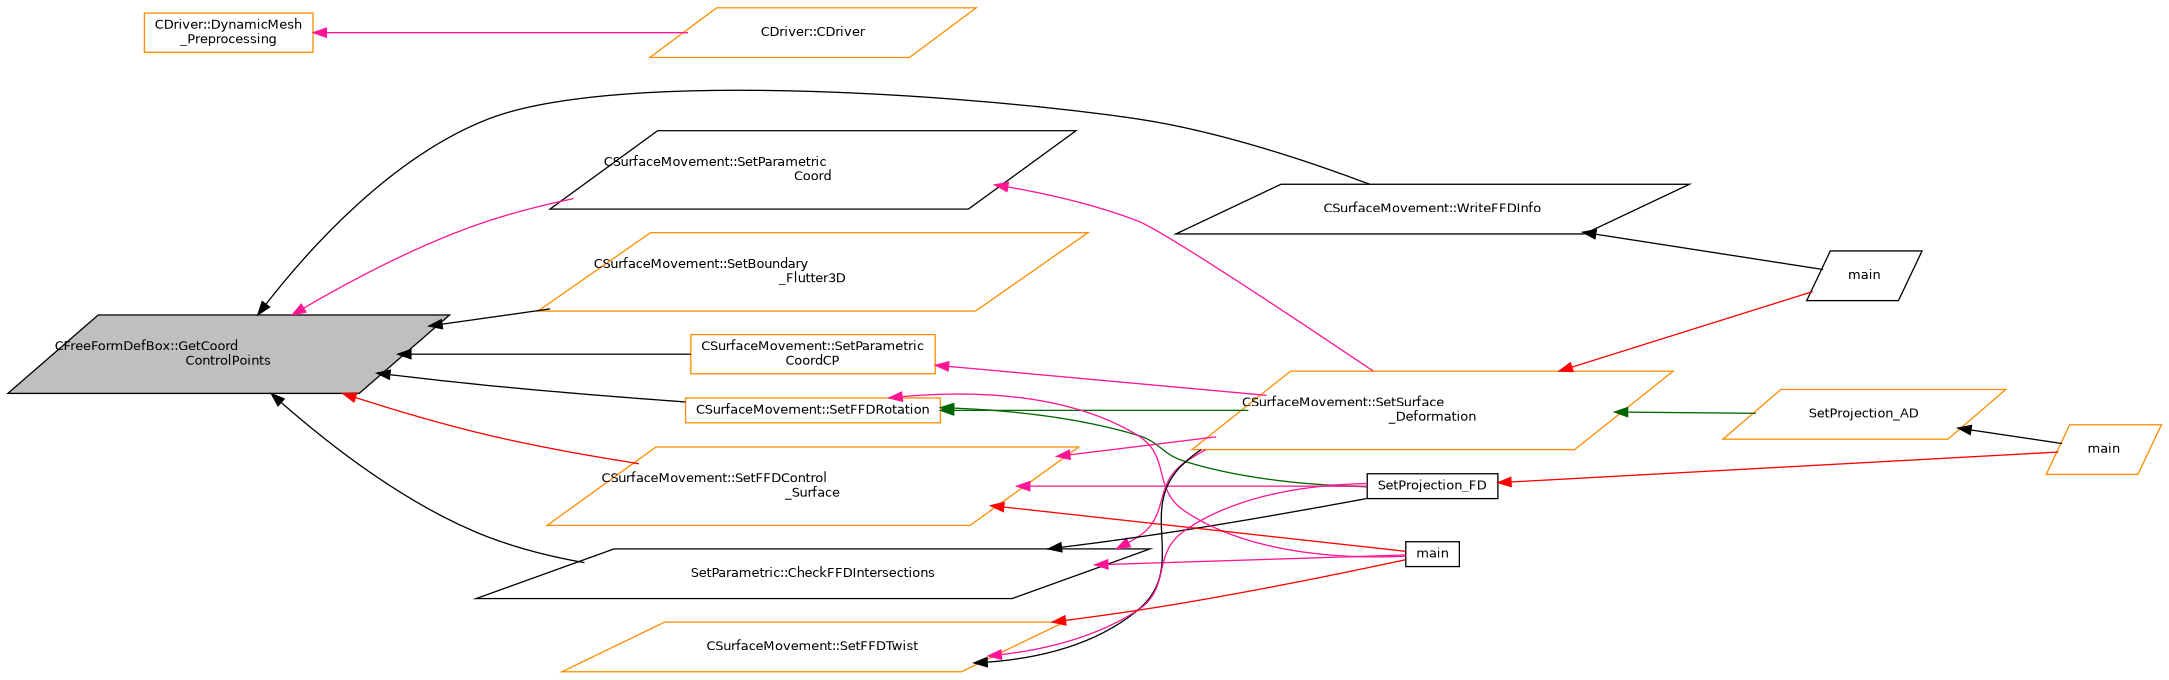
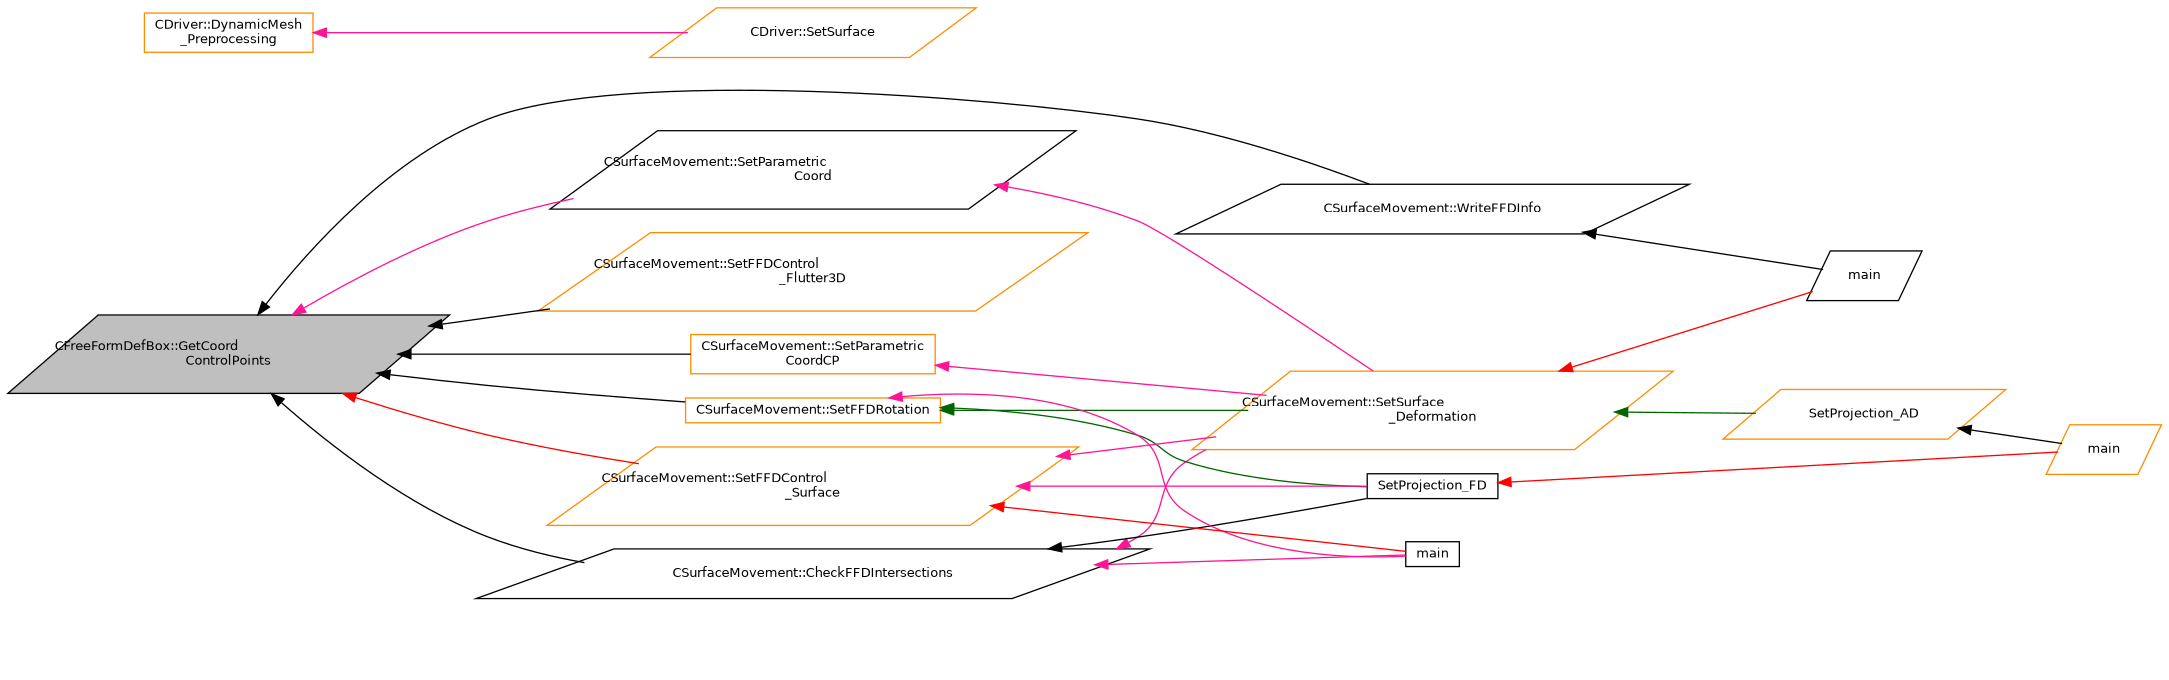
  digraph {
    rankdir=LR
    node [color=darkorange fillcolor=white fontname=Helvetica fontsize=10 shape=parallelogram style=filled]
    edge [color=deeppink dir=back fontname=Helvetica fontsize=10 labelfontname=Helvetica labelfontsize=10 style=solid]
    n1 [color=black fillcolor=grey75 fontcolor=black height=0.2 label="CFreeFormDefBox::GetCoord\lControlPoints" width=0.4]
    n2 [color=black height=0.2 label="CSurfaceMovement::SetParametric\lCoord" width=0.4]
    n3 [height=0.2 label="CSurfaceMovement::SetParametric\lCoordCP" shape=box width=0.4]
-   n4 [color=black height=0.2 label="SetParametric::CheckFFDIntersections" width=0.4]
+   n4 [color=black height=0.2 label="CSurfaceMovement::CheckFFDIntersections" width=0.4]
    n5 [height=0.2 label="CSurfaceMovement::SetFFDRotation" shape=box width=0.4]
    n6 [height=0.2 label="CSurfaceMovement::SetFFDControl\l_Surface" width=0.4]
-   n7 [height=0.2 label="CSurfaceMovement::SetBoundary\l_Flutter3D" width=0.4]
+   n7 [height=0.2 label="CSurfaceMovement::SetFFDControl\l_Flutter3D" width=0.4]
    n8 [color=black height=0.2 label="CSurfaceMovement::WriteFFDInfo" width=0.4]
    n9 [height=0.2 label="CSurfaceMovement::SetSurface\l_Deformation" width=0.4]
    n10 [color=black height=0.2 label=SetProjection_FD shape=box width=0.4]
    n11 [color=black height=0.2 label=main shape=box width=0.4]
-   n12 [height=0.2 label="CSurfaceMovement::SetFFDTwist" width=0.4]
    n13 [color=black height=0.2 label=main width=0.4]
    n14 [height=0.2 label=SetProjection_AD width=0.4]
    n15 [height=0.2 label=main width=0.4]
    n16 [height=0.2 label="CDriver::DynamicMesh\l_Preprocessing" shape=box width=0.4]
-   n17 [height=0.2 label="CDriver::CDriver" width=0.4]
+   n17 [height=0.2 label="CDriver::SetSurface" width=0.4]
    n1 -> n2
    n1 -> n3 [color=black]
    n1 -> n4 [color=black]
    n1 -> n5 [color=black]
    n1 -> n6 [color=red]
    n1 -> n7 [color=black]
    n1 -> n8 [color=black]
    n2 -> n9
    n3 -> n9
    n4 -> n9
    n4 -> n10 [color=black]
    n4 -> n11
    n5 -> n9 [color=darkgreen]
    n5 -> n10 [color=darkgreen]
    n5 -> n11
    n6 -> n9
    n6 -> n10
    n6 -> n11 [color=red]
    n8 -> n13 [color=black]
    n9 -> n13 [color=red]
    n9 -> n14 [color=darkgreen]
    n10 -> n15 [color=red]
-   n12 -> n9 [color=black]
-   n12 -> n10
-   n12 -> n11 [color=red]
    n14 -> n15 [color=black]
    n16 -> n17
  }
